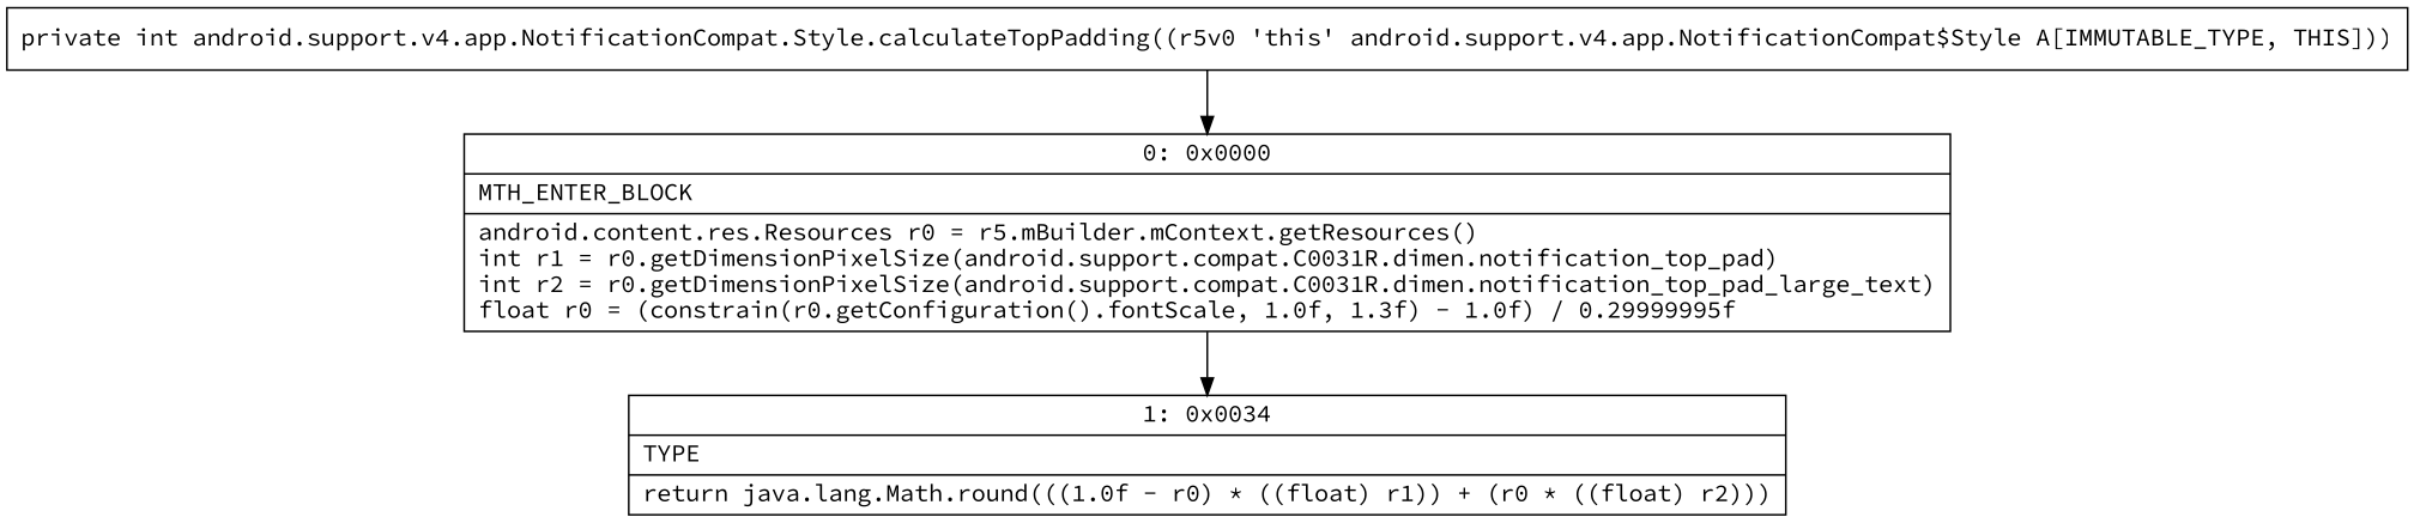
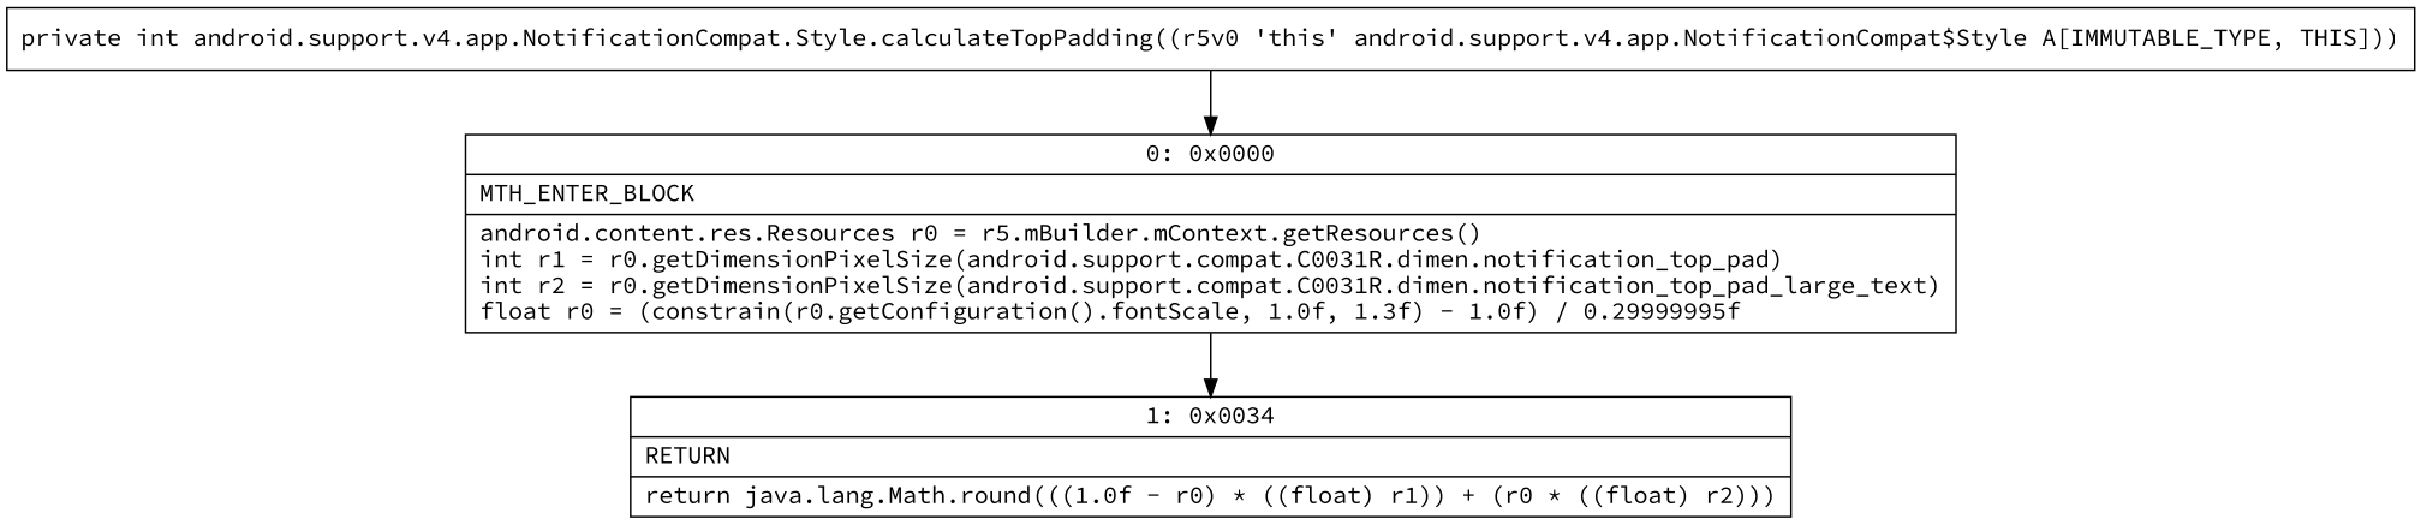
  digraph {
    fontname="Source Code Pro"
    node [shape=record fontname="Source Code Pro"]
    edge [fontname="Source Code Pro"]
    n1 [label="{0\:\ 0x0000|MTH_ENTER_BLOCK\l|android.content.res.Resources r0 = r5.mBuilder.mContext.getResources()\lint r1 = r0.getDimensionPixelSize(android.support.compat.C0031R.dimen.notification_top_pad)\lint r2 = r0.getDimensionPixelSize(android.support.compat.C0031R.dimen.notification_top_pad_large_text)\lfloat r0 = (constrain(r0.getConfiguration().fontScale, 1.0f, 1.3f) \- 1.0f) \/ 0.29999995f\l}"]
-   n2 [label="{1\:\ 0x0034|TYPE\l|return java.lang.Math.round(((1.0f \- r0) * ((float) r1)) + (r0 * ((float) r2)))\l}"]
+   n2 [label="{1\:\ 0x0034|RETURN\l|return java.lang.Math.round(((1.0f \- r0) * ((float) r1)) + (r0 * ((float) r2)))\l}"]
    n3 [label="{private int android.support.v4.app.NotificationCompat.Style.calculateTopPadding((r5v0 'this' android.support.v4.app.NotificationCompat$Style A[IMMUTABLE_TYPE, THIS])) }"]
    n1 -> n2
    n3 -> n1
  }
